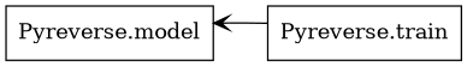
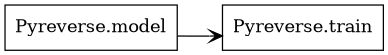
  digraph {
    rankdir=LR
    node [color=black shape=box style=solid]
    n1 [label="Pyreverse.model"]
    n2 [label="Pyreverse.train"]
-   n2 -> n1 [arrowhead=open arrowtail=none]
+   n1 -> n2 [arrowhead=open arrowtail=none]
  }
